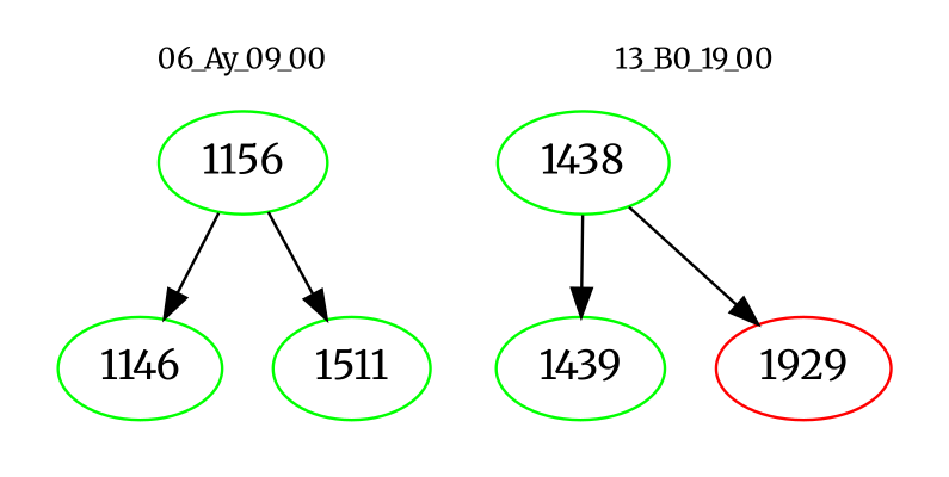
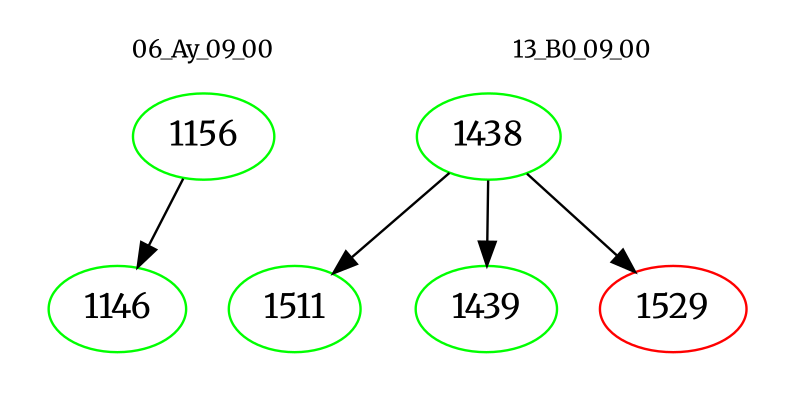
  digraph {
    fontname=Merriweather
    node [color=green fontname=Merriweather]
    edge [color=black fontname=Merriweather]
    n1 [label=1156]
    n2 [label=1146]
    n3 [label=1511]
    n4 [label=1438]
    n5 [label=1439]
-   n6 [color=red label=1929]
+   n6 [color=red label=1529]
    subgraph cluster_1 {
      color=white
      fontsize=10
      label="06_Ay_09_00"
      n1
      n2
      n3
    }
    subgraph cluster_2 {
      color=white
      fontsize=10
-     label="13_B0_19_00"
+     label="13_B0_09_00"
      n4
      n5
      n6
    }
    n1 -> n2
-   n1 -> n3
+   n4 -> n3
    n4 -> n5
    n4 -> n6
  }
